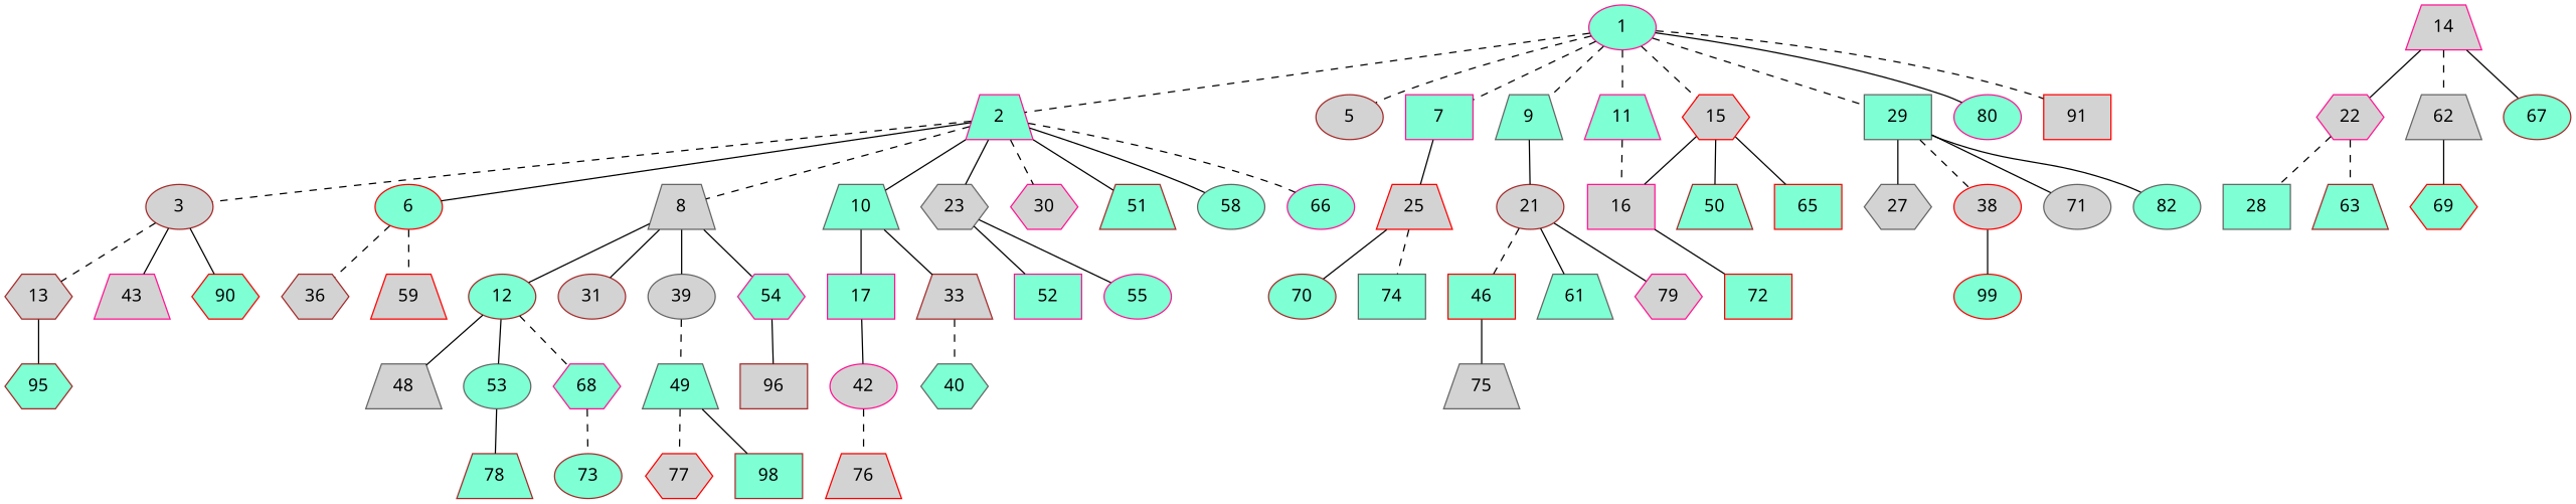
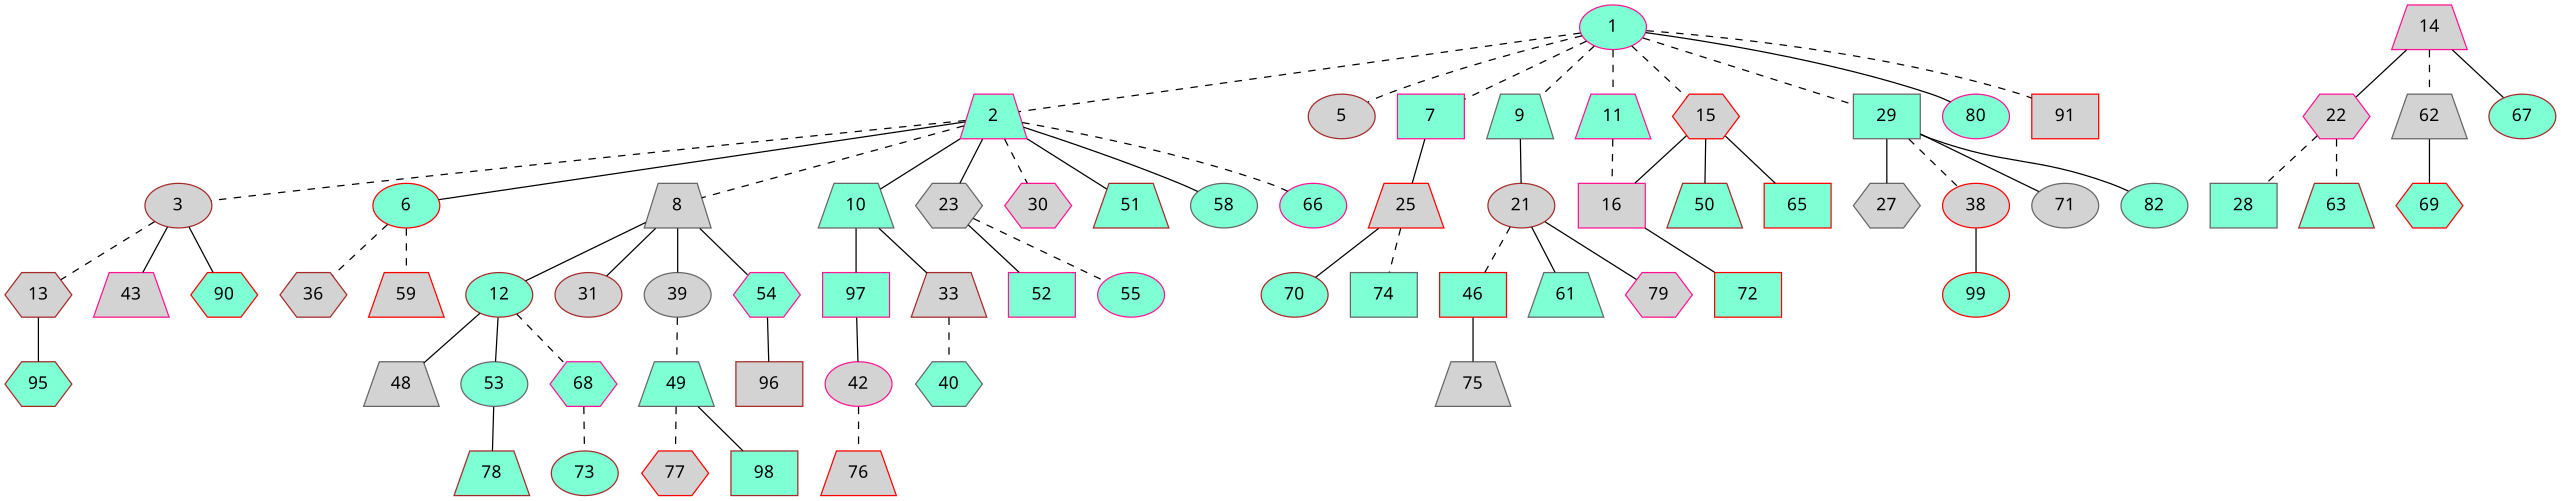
  graph {
    fontname="Noto Sans"
    node [color=gray40 fillcolor=aquamarine fontname="Noto Sans" shape=ellipse style=filled]
    edge [fontname="Noto Sans" style=solid]
    1 [color=deeppink super="+44"]
    2 [color=deeppink shape=trapezium super="+4"]
    5 [color=brown fillcolor=lightgrey]
    7 [color=deeppink shape=box]
    9 [shape=trapezium super="+20"]
    11 [color=deeppink shape=trapezium]
    15 [color=red fillcolor=lightgrey shape=hexagon super="+32"]
    n8 [label=29 shape=box super="+26"]
    80 [color=deeppink super="+93"]
    91 [color=red fillcolor=lightgrey shape=box]
    3 [color=brown fillcolor=lightgrey super="+100"]
    6 [color=red super="+34"]
    8 [fillcolor=lightgrey shape=trapezium super="+18"]
    10 [shape=trapezium super="+81"]
    23 [fillcolor=lightgrey shape=hexagon super="+83"]
    30 [color=deeppink fillcolor=lightgrey shape=hexagon super="+35"]
    51 [color=brown shape=trapezium]
    58 [super="+87"]
    66 [color=deeppink]
    25 [color=red fillcolor=lightgrey shape=trapezium super="+37"]
    21 [color=brown fillcolor=lightgrey super="+84"]
    16 [color=deeppink fillcolor=lightgrey shape=box]
    50 [color=brown shape=trapezium]
    65 [color=red shape=box]
    27 [fillcolor=lightgrey shape=hexagon]
    38 [color=red fillcolor=lightgrey]
    71 [fillcolor=lightgrey super="+92"]
    82
    13 [color=brown fillcolor=lightgrey shape=hexagon super="+57"]
    43 [color=deeppink fillcolor=lightgrey shape=trapezium]
    90 [color=red shape=hexagon]
    36 [color=brown fillcolor=lightgrey shape=hexagon]
    59 [color=red fillcolor=lightgrey shape=trapezium]
    12 [color=brown super="+24"]
    31 [color=brown fillcolor=lightgrey super="+41"]
    39 [fillcolor=lightgrey]
    54 [color=deeppink shape=hexagon]
-   17 [color=deeppink shape=box super="+94"]
+   17 [color=deeppink shape=box super="+94" label=97]
    33 [color=brown fillcolor=lightgrey shape=trapezium]
    52 [color=deeppink shape=box]
    55 [color=deeppink]
    95 [color=brown shape=hexagon]
    70 [color=brown]
    74 [shape=box]
    48 [fillcolor=lightgrey shape=trapezium]
    53
    68 [color=deeppink shape=hexagon super="+88"]
    49 [shape=trapezium super="+97"]
    96 [color=brown fillcolor=lightgrey shape=box]
    46 [color=red shape=box super="+47"]
    61 [shape=trapezium]
    79 [color=deeppink fillcolor=lightgrey shape=hexagon]
    42 [color=deeppink fillcolor=lightgrey super="+45"]
    40 [shape=hexagon super="+56"]
    14 [color=deeppink fillcolor=lightgrey shape=trapezium super="+60"]
    22 [color=deeppink fillcolor=lightgrey shape=hexagon super="+29"]
    62 [fillcolor=lightgrey shape=trapezium]
    67 [color=brown]
    78 [color=brown shape=trapezium]
    73 [color=brown super="+89"]
    28 [shape=box]
    63 [color=brown shape=trapezium super="+64"]
    69 [color=red shape=hexagon super="+85"]
    72 [color=red shape=box]
    76 [color=red fillcolor=lightgrey shape=trapezium]
    99 [color=red]
    75 [fillcolor=lightgrey shape=trapezium super="+86"]
    77 [color=red fillcolor=lightgrey shape=hexagon]
    98 [color=brown shape=box]
    1 -- 2 [style=dashed]
    1 -- 5 [style=dashed]
    1 -- 7 [style=dashed]
    1 -- 9 [style=dashed]
    1 -- 11 [style=dashed]
    1 -- 15 [style=dashed]
    1 -- n8 [style=dashed]
    1 -- 80
    1 -- 91 [style=dashed]
    2 -- 3 [style=dashed]
    2 -- 6
    2 -- 8 [style=dashed]
    2 -- 10
    2 -- 23
    2 -- 30 [style=dashed]
    2 -- 51
    2 -- 58
    2 -- 66 [style=dashed]
    7 -- 25
    9 -- 21
    11 -- 16 [style=dashed]
    15 -- 16
    15 -- 50
    15 -- 65
    n8 -- 27
    n8 -- 38 [style=dashed]
    n8 -- 71
    n8 -- 82
    3 -- 13 [style=dashed]
    3 -- 43
    3 -- 90
    6 -- 36 [style=dashed]
    6 -- 59 [style=dashed]
    8 -- 12
    8 -- 31
    8 -- 39
    8 -- 54
    10 -- 17
    10 -- 33
    23 -- 52
-   23 -- 55
+   23 -- 55 [style=dashed]
    25 -- 70
    25 -- 74 [style=dashed]
    21 -- 46 [style=dashed]
    21 -- 61
    21 -- 79
    16 -- 72
    38 -- 99
    13 -- 95
    12 -- 48
    12 -- 53
    12 -- 68 [style=dashed]
    39 -- 49 [style=dashed]
    54 -- 96
    17 -- 42
    33 -- 40 [style=dashed]
    53 -- 78
    68 -- 73 [style=dashed]
    49 -- 77 [style=dashed]
    49 -- 98
    46 -- 75
    42 -- 76 [style=dashed]
    14 -- 22
    14 -- 62 [style=dashed]
    14 -- 67
    22 -- 28 [style=dashed]
    22 -- 63 [style=dashed]
    62 -- 69
  }
